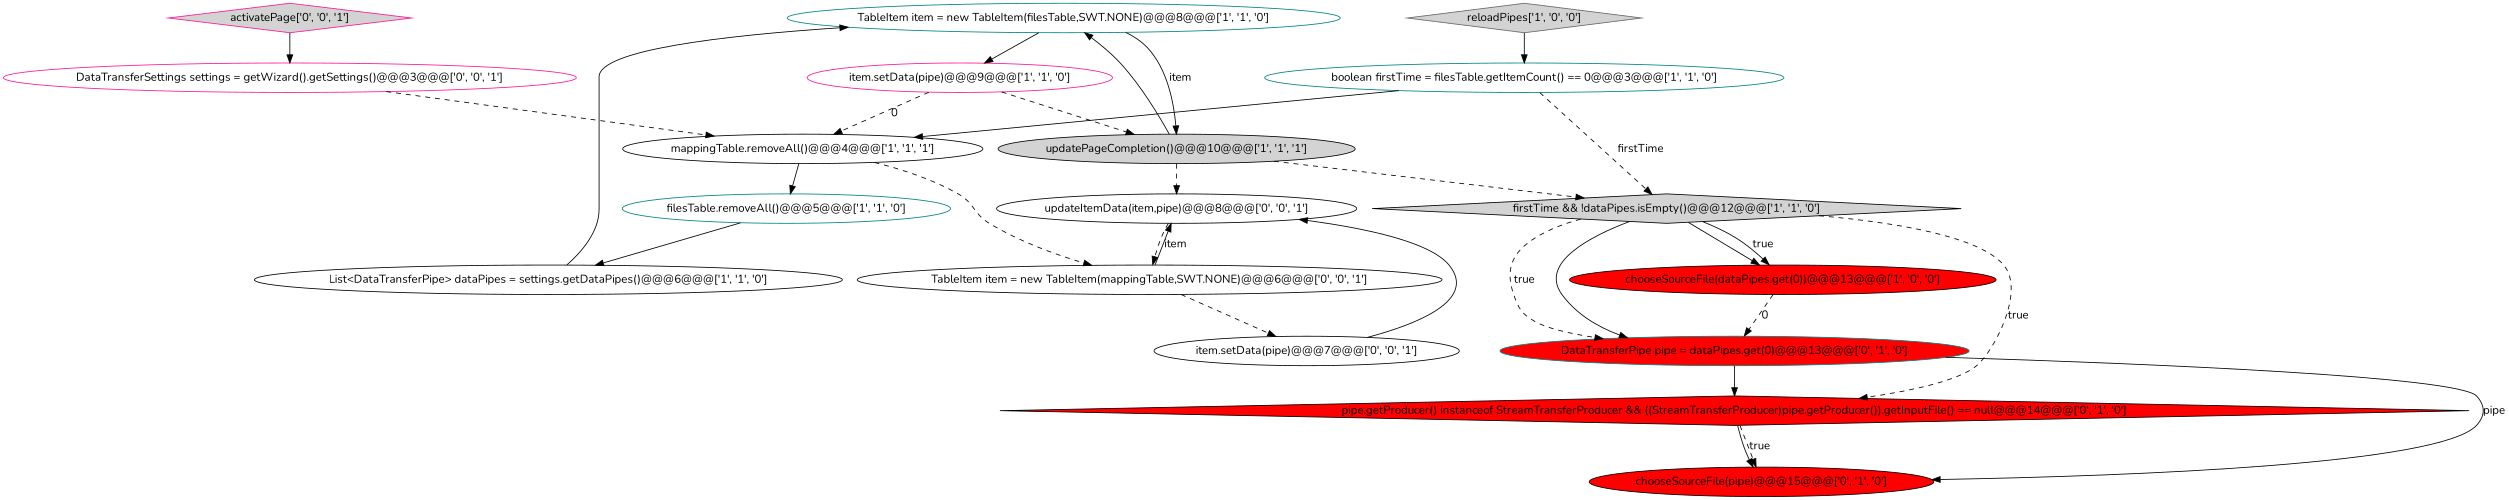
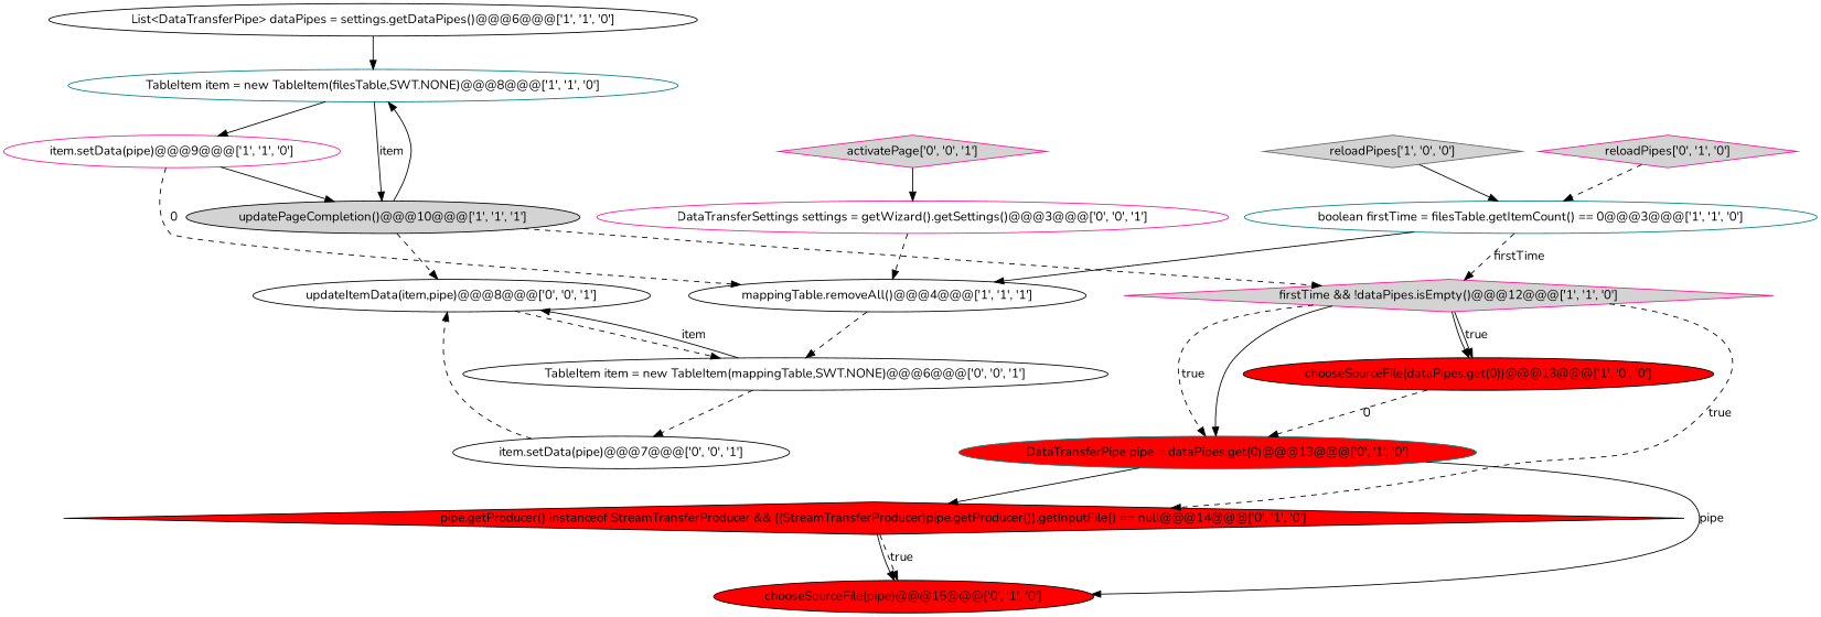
  digraph {
    fontname=Nunito
    node [color=black fillcolor=white fontname=Nunito shape=ellipse style=filled]
    edge [fontname=Nunito style=solid]
    n1 [color=teal label="TableItem item = new TableItem(filesTable,SWT.NONE)@@@8@@@['1', '1', '0']"]
    n2 [fillcolor=lightgray label="updatePageCompletion()@@@10@@@['1', '1', '1']"]
    n3 [color=deeppink label="item.setData(pipe)@@@9@@@['1', '1', '0']"]
-   n4 [fillcolor=lightgray label="firstTime && !dataPipes.isEmpty()@@@12@@@['1', '1', '0']" shape=diamond]
+   n4 [color=deeppink fillcolor=lightgray label="firstTime && !dataPipes.isEmpty()@@@12@@@['1', '1', '0']" shape=diamond]
    n5 [label="updateItemData(item,pipe)@@@8@@@['0', '0', '1']"]
    n6 [label="mappingTable.removeAll()@@@4@@@['1', '1', '1']"]
-   n7 [color=teal label="filesTable.removeAll()@@@5@@@['1', '1', '0']"]
    n8 [label="List<DataTransferPipe> dataPipes = settings.getDataPipes()@@@6@@@['1', '1', '0']"]
    n9 [label="TableItem item = new TableItem(mappingTable,SWT.NONE)@@@6@@@['0', '0', '1']"]
    n10 [label="item.setData(pipe)@@@7@@@['0', '0', '1']"]
    n11 [color=deeppink fillcolor=lightgray label="activatePage['0', '0', '1']" shape=diamond]
    n12 [color=deeppink label="DataTransferSettings settings = getWizard().getSettings()@@@3@@@['0', '0', '1']"]
    n13 [color=teal fillcolor=red label="DataTransferPipe pipe = dataPipes.get(0)@@@13@@@['0', '1', '0']"]
    n14 [fillcolor=red label="pipe.getProducer() instanceof StreamTransferProducer && ((StreamTransferProducer)pipe.getProducer()).getInputFile() == null@@@14@@@['0', '1', '0']" shape=diamond]
    n15 [fillcolor=red label="chooseSourceFile(pipe)@@@15@@@['0', '1', '0']"]
    n16 [fillcolor=red label="chooseSourceFile(dataPipes.get(0))@@@13@@@['1', '0', '0']"]
    n17 [color=gray40 fillcolor=lightgray label="reloadPipes['1', '0', '0']" shape=diamond]
    n18 [color=teal label="boolean firstTime = filesTable.getItemCount() == 0@@@3@@@['1', '1', '0']"]
+   n19 [color=deeppink fillcolor=lightgray label="reloadPipes['0', '1', '0']" shape=diamond]
    n1 -> n2 [label=item]
    n1 -> n3
    n2 -> n1
    n2 -> n4 [style=dashed]
    n2 -> n5 [style=dashed]
-   n3 -> n2 [style=dashed]
+   n3 -> n2
    n3 -> n6 [label=0 style=dashed]
    n4 -> n13 [label=true style=dashed]
    n4 -> n13
    n4 -> n14 [label=true style=dashed]
    n4 -> n16
    n4 -> n16 [label=true]
    n5 -> n9 [style=dashed]
-   n6 -> n7
    n6 -> n9 [style=dashed]
-   n7 -> n8
    n8 -> n1
    n9 -> n5 [label=item]
    n9 -> n10 [style=dashed]
-   n10 -> n5
+   n10 -> n5 [style=dashed]
    n11 -> n12
    n12 -> n6 [style=dashed]
    n13 -> n14
    n13 -> n15 [label=pipe]
    n14 -> n15 [label=true style=dashed]
    n14 -> n15
    n16 -> n13 [label=0 style=dashed]
    n17 -> n18
    n18 -> n4 [label=firstTime style=dashed]
    n18 -> n6
+   n19 -> n18 [style=dashed]
  }
